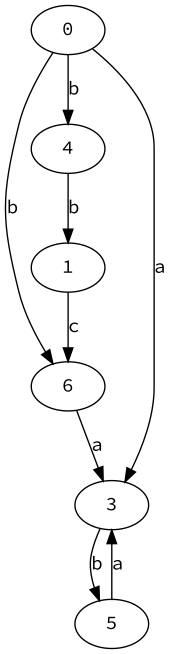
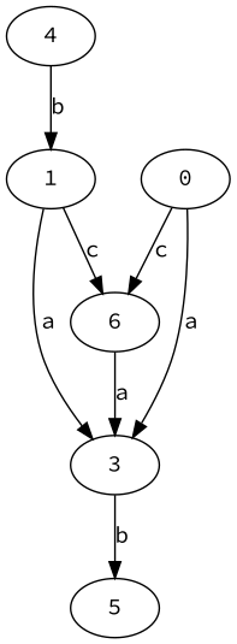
  strict digraph {
    fontname="Source Code Pro"
    node [fontname="Source Code Pro"]
    edge [fontname="Source Code Pro"]
    n1 [label=6]
    1
    n3 [label=3]
    5
    0
    4
    n1 -> n3 [label=a]
    1 -> n1 [label=c]
    n3 -> 5 [label=b]
-   5 -> n3 [label=a]
-   0 -> n1 [label=b]
+   1 -> n3 [label=a]
+   0 -> n1 [label=c]
    0 -> n3 [label=a]
-   0 -> 4 [label=b]
    4 -> 1 [label=b]
  }
